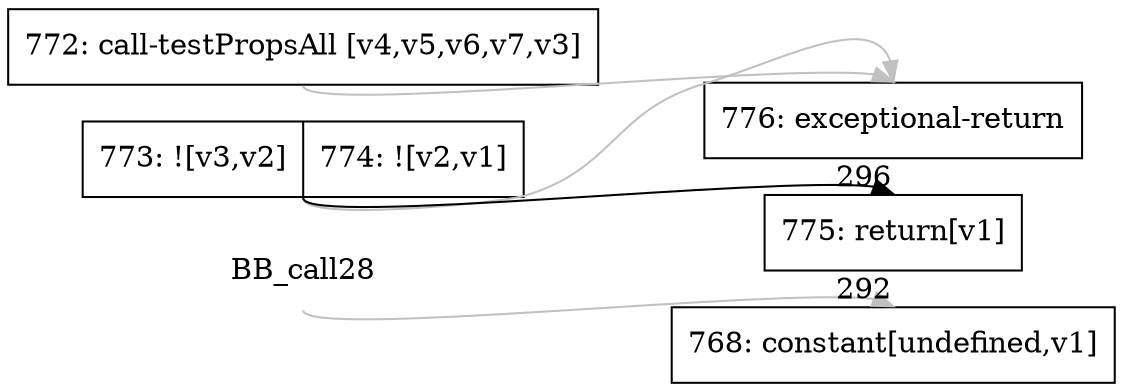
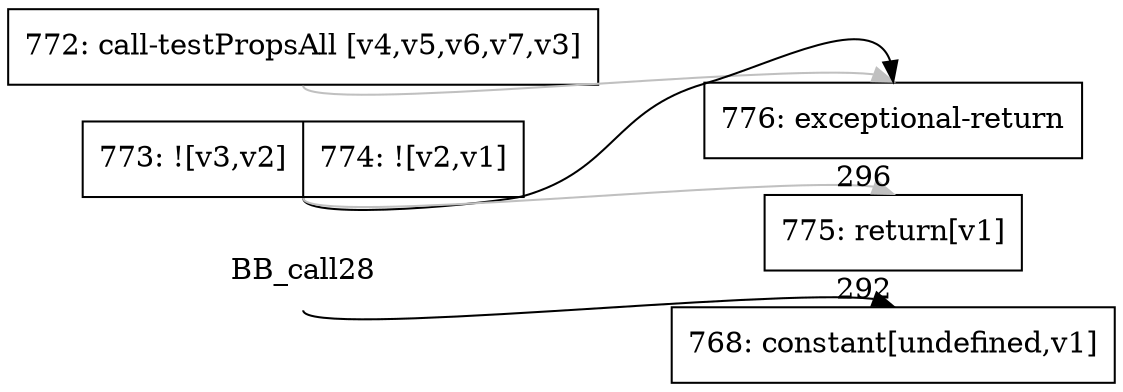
  digraph {
    rankdir=LR
    node [shape=record]
    edge [headport=n tailport=s]
    n1 [label=BB_call28 shape=none]
    n2 [label="{768: constant[undefined,v1]}"]
    n3 [label="{772: call-testPropsAll [v4,v5,v6,v7,v3]}"]
    n4 [label="{776: exceptional-return}"]
    n5 [label="{773: ![v3,v2]|774: ![v2,v1]}"]
    n6 [label="{775: return[v1]}"]
-   n1 -> n2 [headlabel="    292" color=gray]
+   n1 -> n2 [headlabel="    292"]
    n3 -> n4 [color=gray]
-   n5 -> n4 [color=gray]
-   n5 -> n6 [headlabel="      296"]
+   n5 -> n4 [color=black]
+   n5 -> n6 [headlabel="      296" color=gray]
  }
